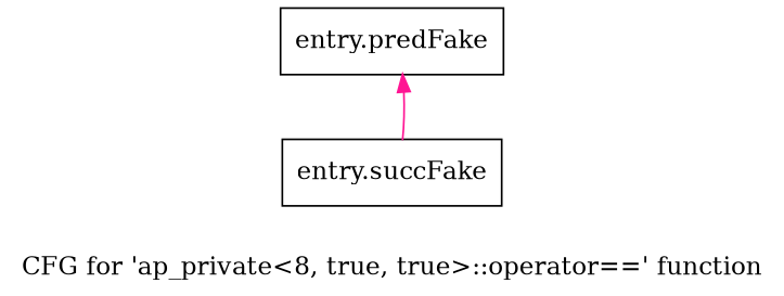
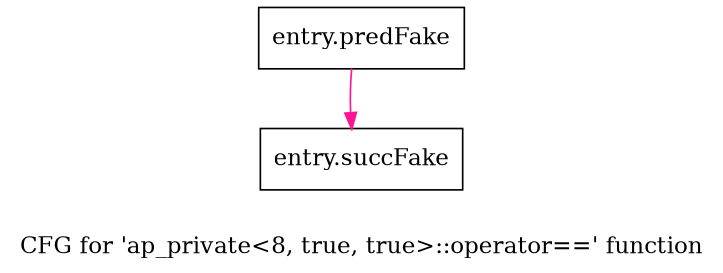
  digraph {
    label="CFG for 'ap_private\<8, true, true\>::operator==' function"
    node [shape=record]
    n1 [label="{entry.predFake}"]
    n2 [filename="/tools/Xilinx/Vitis_HLS/2022.1/include/etc/ap_private.h" label="{entry.succFake}" linenumber=1805]
-   n2 -> n1 [execusionnum=9696 filename="/tools/Xilinx/Vitis_HLS/2022.1/include/etc/ap_private.h" color=deeppink style=solid]
+   n1 -> n2 [execusionnum=9696 filename="/tools/Xilinx/Vitis_HLS/2022.1/include/etc/ap_private.h" color=deeppink style=solid]
  }
